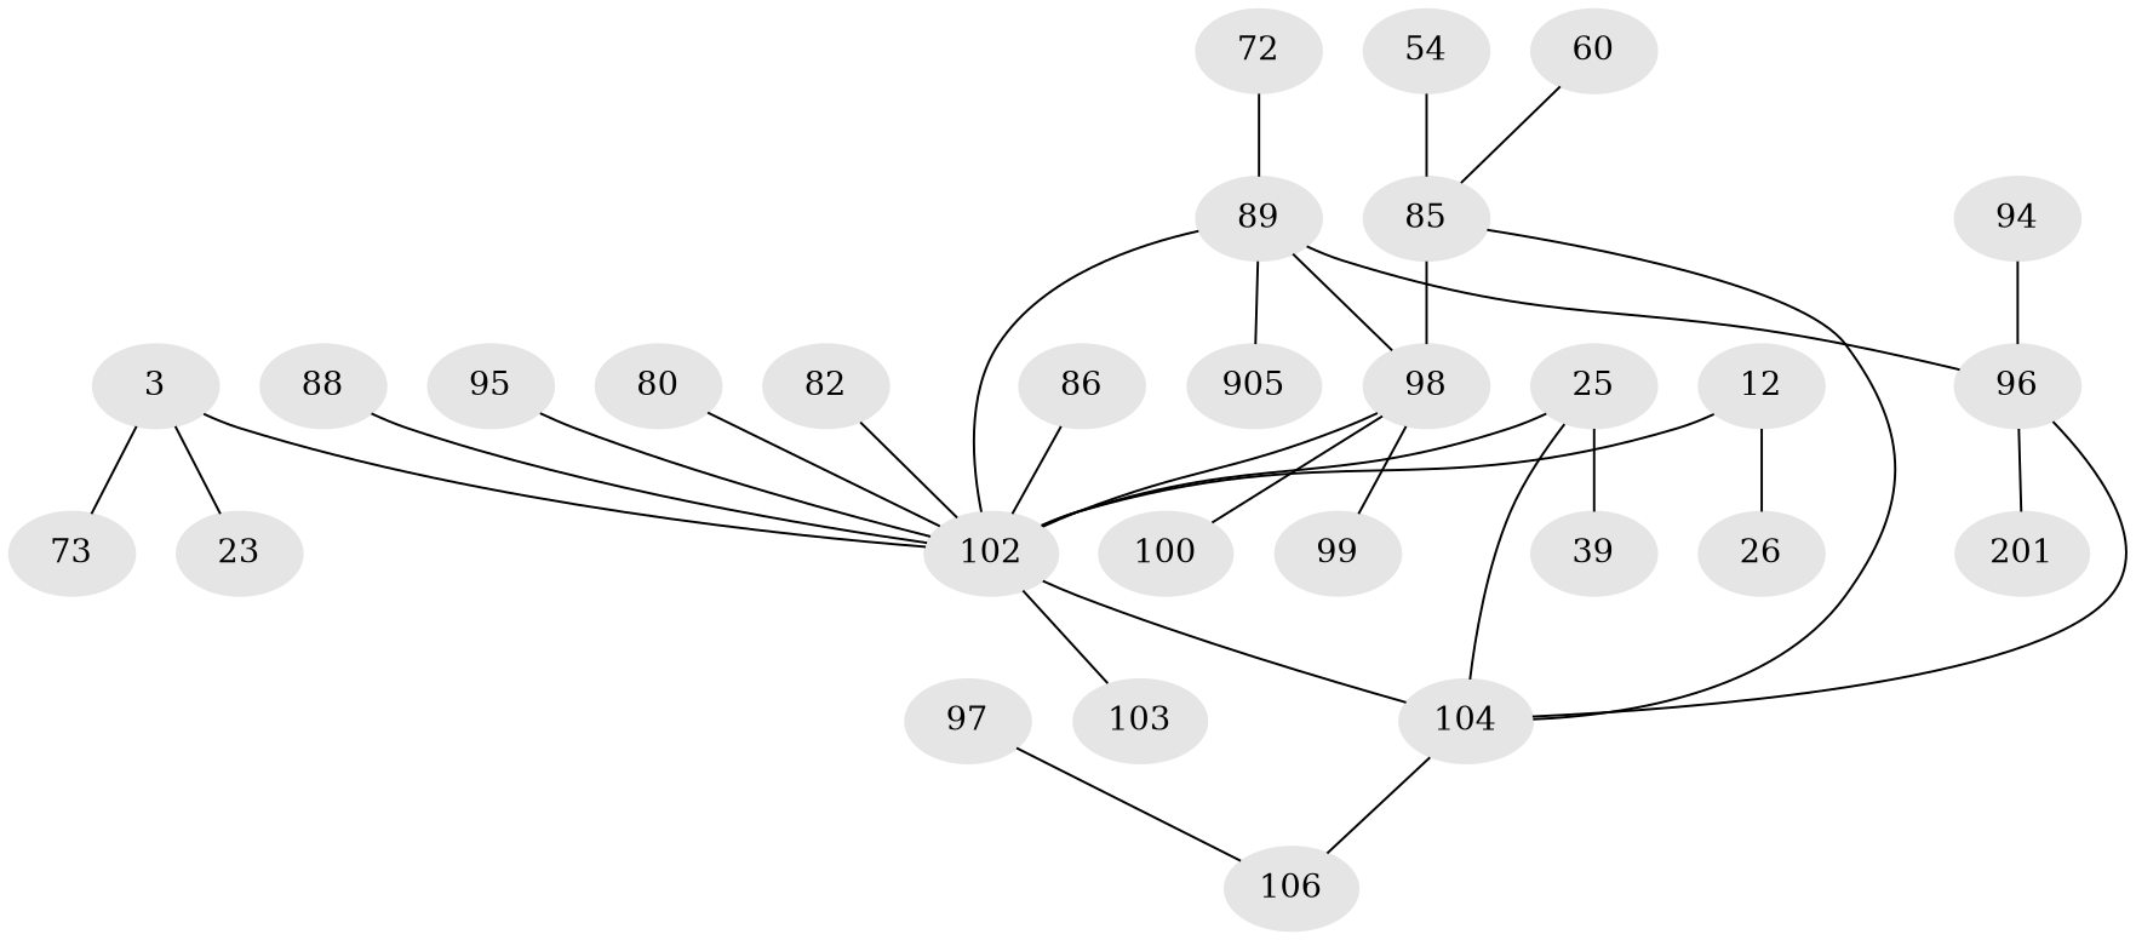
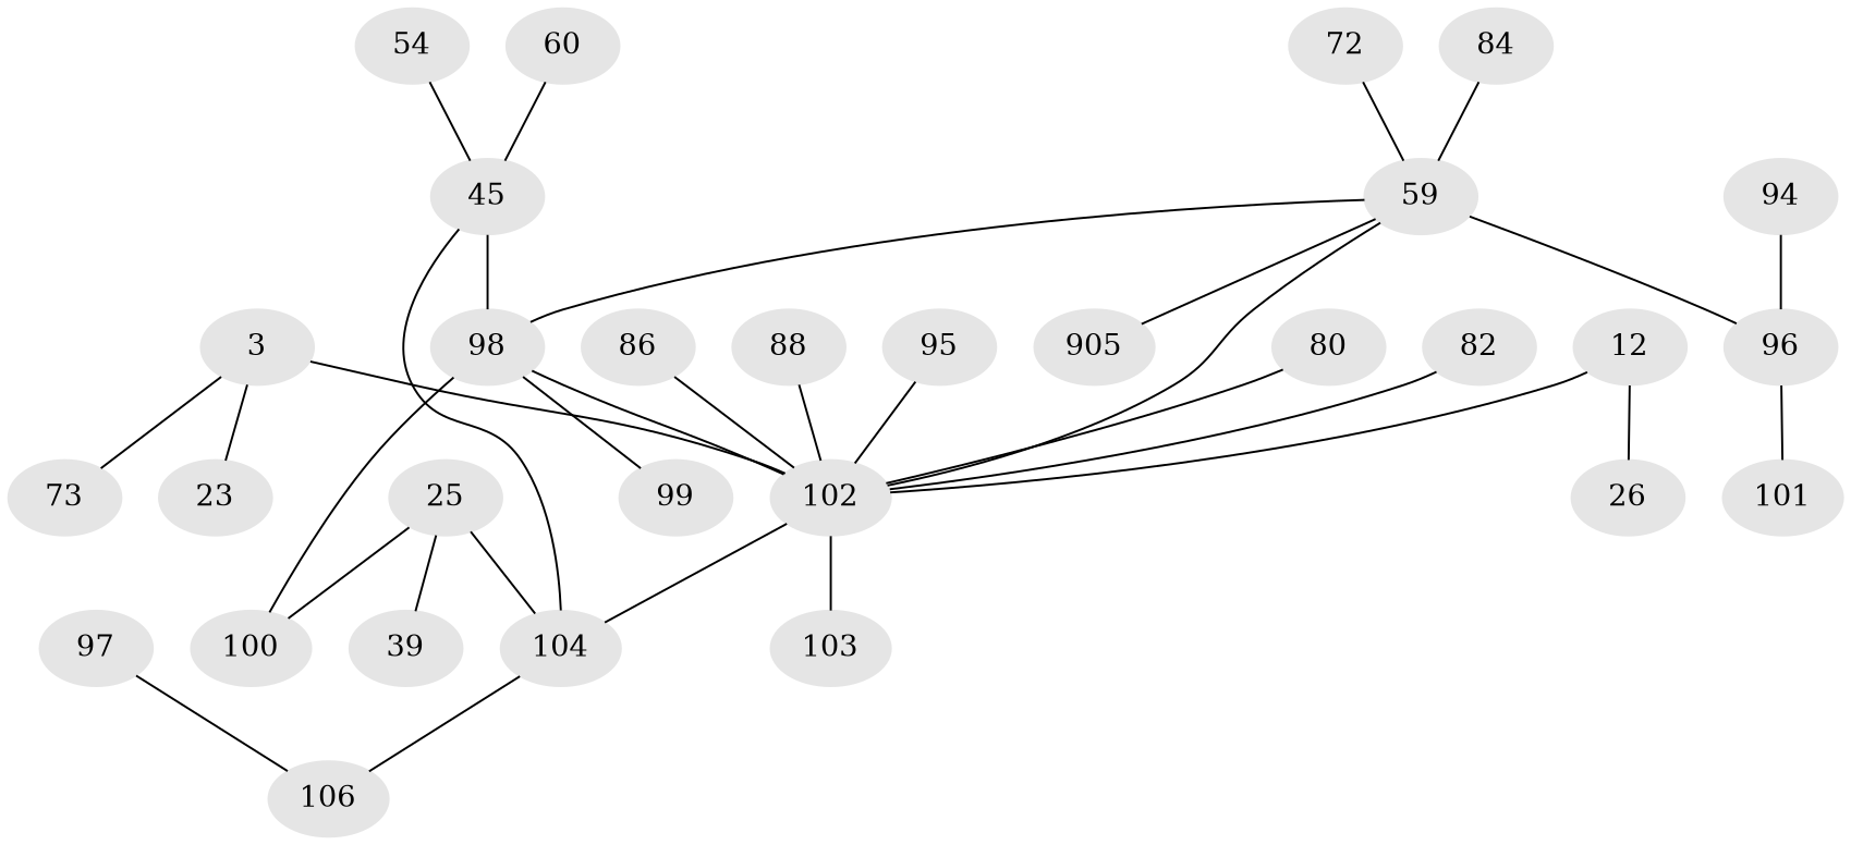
  graph {
    node [color=gray90 style=filled]
    3 [super="+2"]
    n2 [label=23]
    n3 [label=73]
    102 [super="+93+5+48+78+55+61+73"]
    104 [super="+87+23+24+28+31+49+59+66+81+83+90+92"]
    103 [super="+71"]
    12 [super="+11"]
    26
    25 [super="+22"]
    39
    106
-   85 [super="+74+18+45"]
+   85 [super="+74+18+45" label=45]
    98 [super="+67+68+77"]
    n14 [label=54]
    60 [super="+58"]
-   89 [super="+38"]
+   89 [super="+38" label=59]
    96 [super="+10+50+65+91"]
    n18 [label=905]
    72
    80 [super="+32+33+57"]
    82
+   84 [super="+75"]
    99
    100 [super="+34"]
    86
    88
-   101 [label=201]
+   101
    94
    95 [super="+69"]
    97
    3 -- n2
    3 -- n3
    3 -- 102 [weight=6]
    102 -- 104 [weight=3]
    102 -- 103
    104 -- 106
    12 -- 102 [weight=6]
    12 -- 26
-   25 -- 102
+   25 -- 100
    25 -- 104 [weight=6]
    25 -- 39
    85 -- 104
    85 -- 98 [weight=6]
    98 -- 102 [weight=2]
    98 -- 99
    98 -- 100
    n14 -- 85
    60 -- 85
    89 -- 102 [weight=3]
    89 -- 98 [weight=2]
    89 -- 96 [weight=6]
    89 -- n18
-   96 -- 104 [weight=2]
    96 -- 101
    72 -- 89
    80 -- 102
    82 -- 102
+   84 -- 89
    86 -- 102
    88 -- 102
    94 -- 96
    95 -- 102
    97 -- 106
  }
